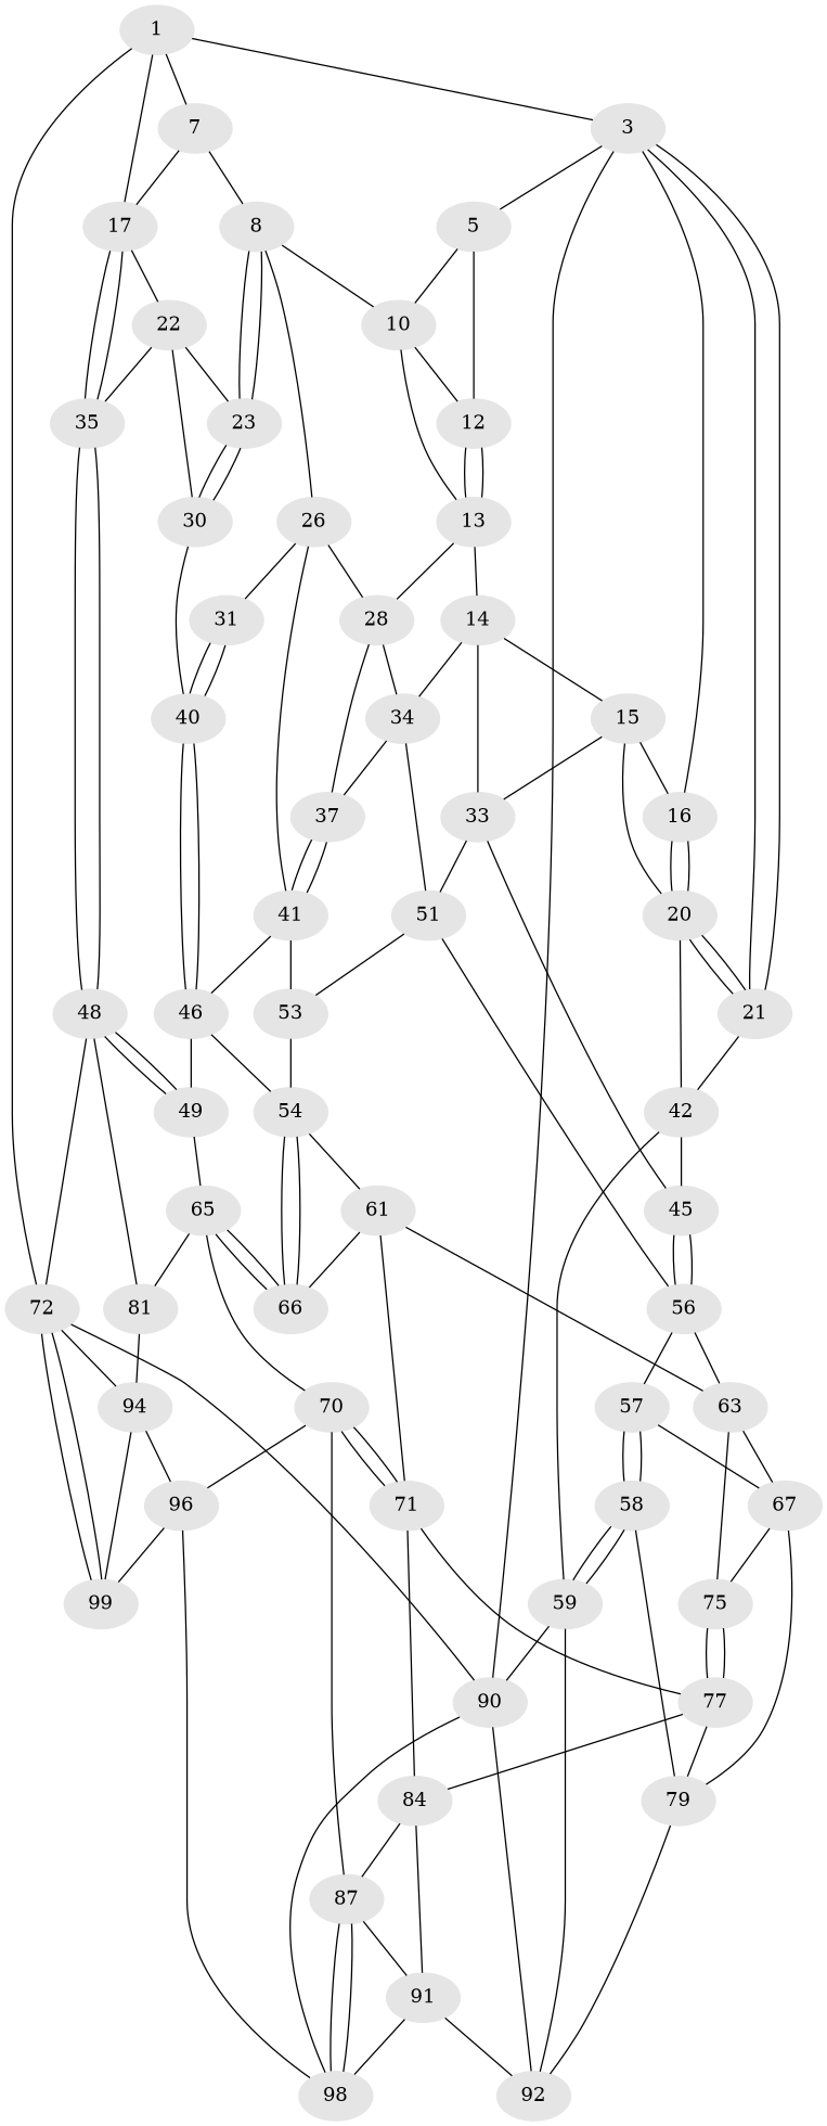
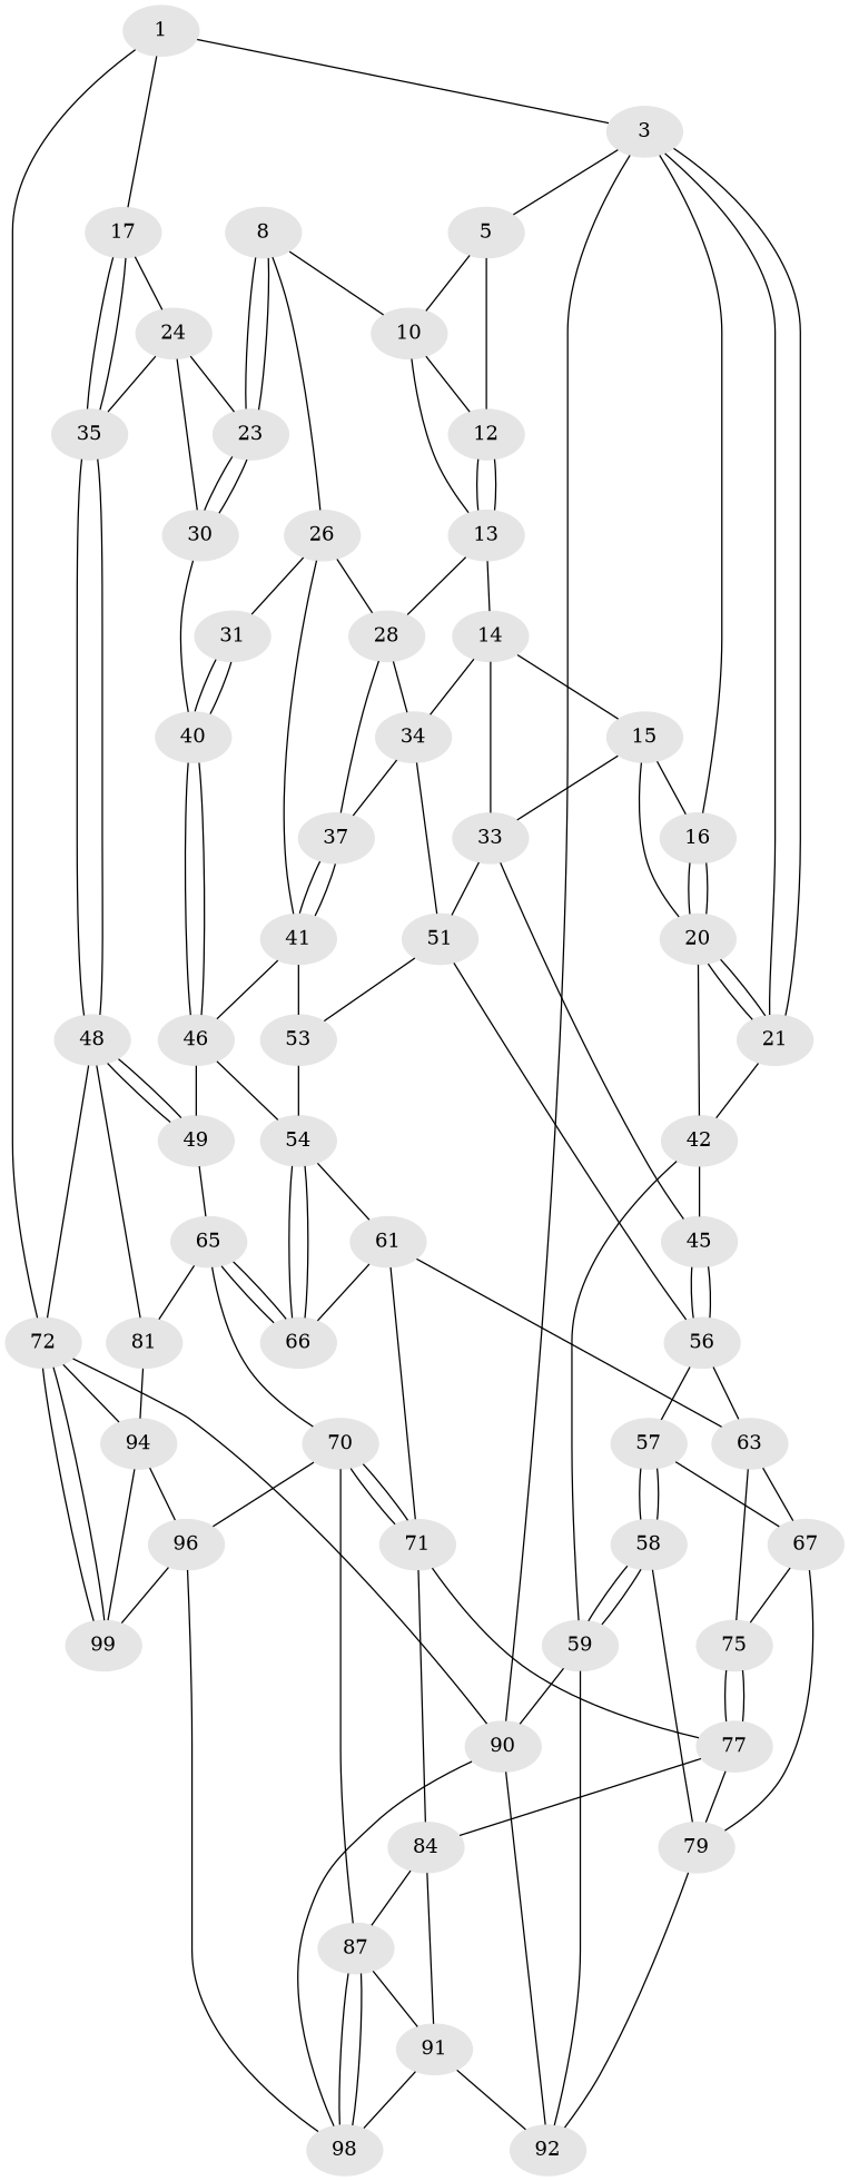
  graph {
    node [color=gray90 style=filled]
    1 [super="+2"]
    3 [super="+4"]
-   7
    17 [super="+18"]
    72 [super="+73"]
    5 [super="+6"]
    16
    21
    90 [super="+100"]
    8 [super="+9"]
-   22 [super="+36"]
+   22 [super="+36" label=24]
    35
    94 [super="+95"]
    99
    10 [super="+11"]
    12
    20 [super="+25"]
    42 [super="+43"]
    92 [super="+93"]
    98 [super="+101"]
    13 [super="+19"]
    23
    26 [super="+27"]
    30 [super="+39"]
    28 [super="+29"]
    31
    41 [super="+47"]
    14 [super="+32"]
    15 [super="+24"]
    33 [super="+44"]
    34 [super="+38"]
    37
    45
    51 [super="+52"]
    48 [super="+74"]
    59 [super="+89"]
    40
    46 [super="+50"]
    53
    56 [super="+60"]
    49
    81
    54 [super="+55"]
    57 [super="+68"]
    63 [super="+64"]
    65 [super="+69"]
    61 [super="+62"]
    66
    70 [super="+86"]
    71 [super="+80"]
    58 [super="+83"]
    67 [super="+76"]
    75
    79 [super="+82"]
    77 [super="+78"]
    84 [super="+85"]
    87 [super="+88"]
    96 [super="+102"]
    91 [super="+97"]
    1 -- 3
-   1 -- 7
    1 -- 17
    1 -- 72
    3 -- 5
    3 -- 16
    3 -- 21
    3 -- 21
    3 -- 90
-   7 -- 17
-   7 -- 8
    17 -- 22
    17 -- 35
    17 -- 35
    72 -- 90
    72 -- 94
    72 -- 99
    72 -- 99
    5 -- 10
    5 -- 12
    16 -- 20
    16 -- 20
    21 -- 42
    90 -- 92
    90 -- 98
    8 -- 10
    8 -- 23
    8 -- 23
    8 -- 26
    22 -- 35
    22 -- 23
    22 -- 30
    35 -- 48
    35 -- 48
    94 -- 99
    94 -- 96
    10 -- 12
    10 -- 13
    12 -- 13
    12 -- 13
    20 -- 21
    20 -- 21
    20 -- 42
    42 -- 45
    42 -- 59
    13 -- 28
    13 -- 14
    23 -- 30
    23 -- 30
    26 -- 28
    26 -- 31
    26 -- 41
    30 -- 40
    28 -- 34
    28 -- 37
    31 -- 40
    31 -- 40
    41 -- 46
    41 -- 53
    14 -- 15
    14 -- 33
    14 -- 34
    15 -- 16
    15 -- 20
    15 -- 33
    33 -- 45
    33 -- 51
    34 -- 37
    34 -- 51
    37 -- 41
    37 -- 41
    45 -- 56
    45 -- 56
    51 -- 53
    51 -- 56
    48 -- 72
    48 -- 49
    48 -- 49
    48 -- 81
    59 -- 90
    59 -- 92
    40 -- 46
    40 -- 46
    46 -- 49
    46 -- 54
    53 -- 54
    56 -- 57
    56 -- 63
    49 -- 65
    81 -- 94
    54 -- 61
    54 -- 66
    54 -- 66
    57 -- 58 [weight=2]
    57 -- 58
    57 -- 67
    63 -- 67
    63 -- 75
    65 -- 81
    65 -- 66
    65 -- 66
    65 -- 70
    61 -- 63
    61 -- 66
    61 -- 71
    70 -- 71
    70 -- 71
    70 -- 87
    70 -- 96
    71 -- 77
    71 -- 84
    58 -- 59
    58 -- 59
    58 -- 79
    67 -- 75
    67 -- 79
    75 -- 77
    75 -- 77
    79 -- 92
    77 -- 79
    77 -- 84
    84 -- 87
    84 -- 91
    87 -- 98
    87 -- 98
    87 -- 91
    96 -- 99
    96 -- 98
    91 -- 92
    91 -- 98
  }
